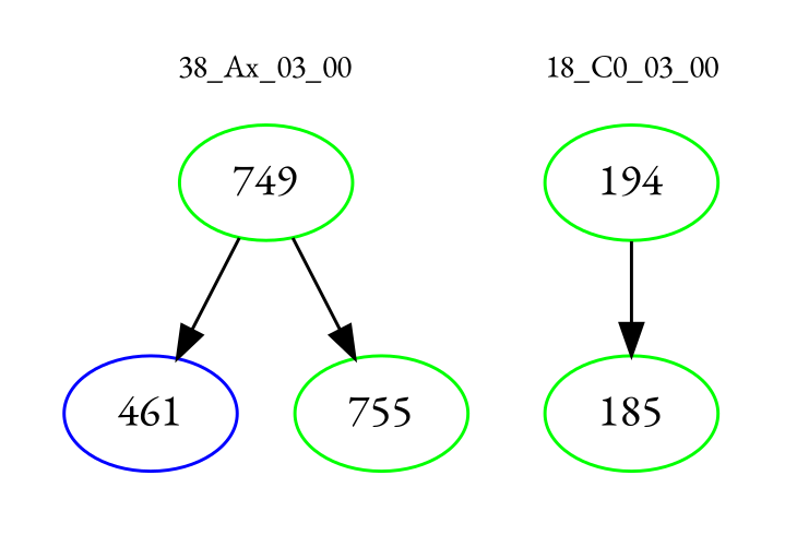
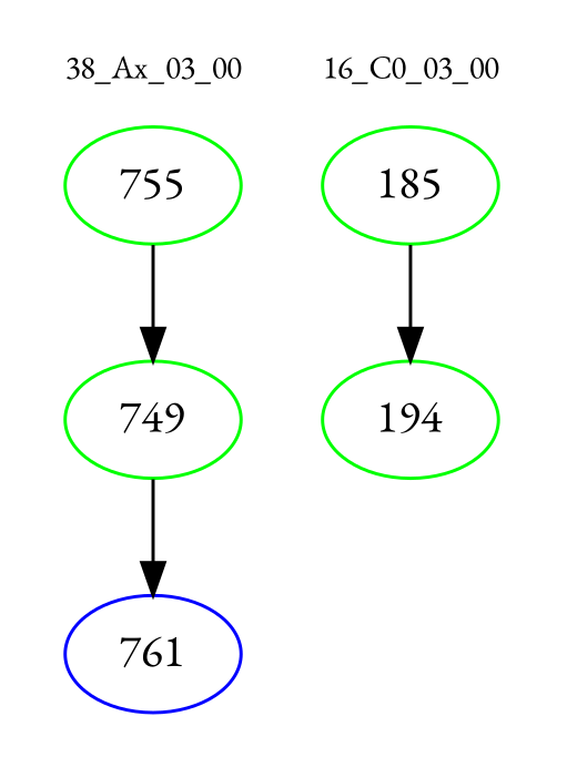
  digraph {
    fontname="EB Garamond"
    node [color=green fontname="EB Garamond"]
    edge [color=black fontname="EB Garamond"]
    n1 [label=749]
-   n2 [color=blue label=461]
+   n2 [color=blue label=761]
    n3 [label=755]
    n4 [label=185]
    n5 [label=194]
    subgraph cluster_1 {
      color=white
      fontsize=10
      label="38_Ax_03_00"
      n1
      n2
      n3
    }
    subgraph cluster_2 {
      color=white
      fontsize=10
-     label="18_C0_03_00"
+     label="16_C0_03_00"
      n4
      n5
    }
    n1 -> n2
-   n1 -> n3
-   n5 -> n4
+   n3 -> n1
+   n4 -> n5
  }
